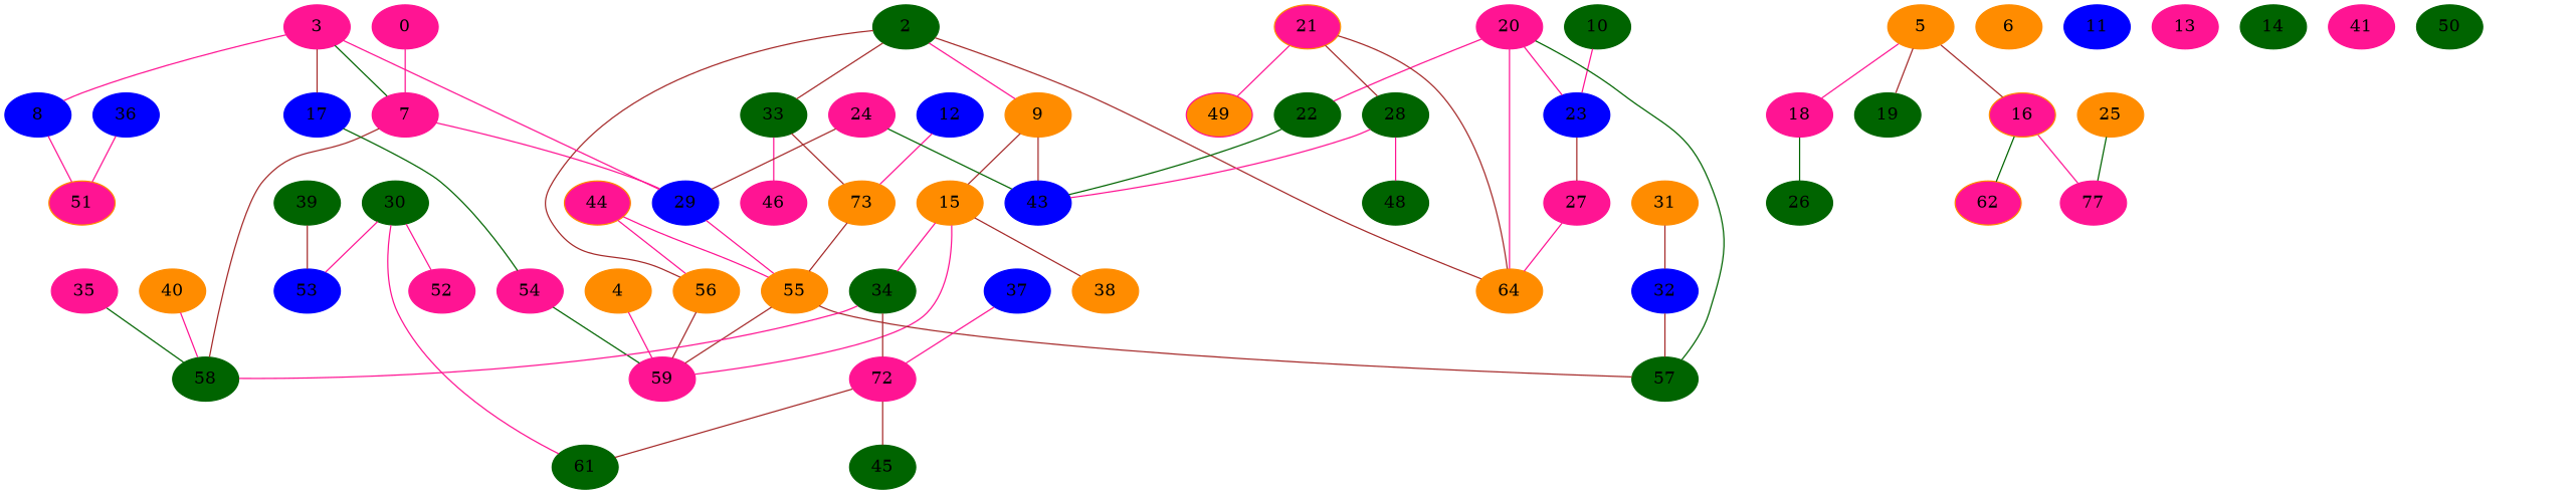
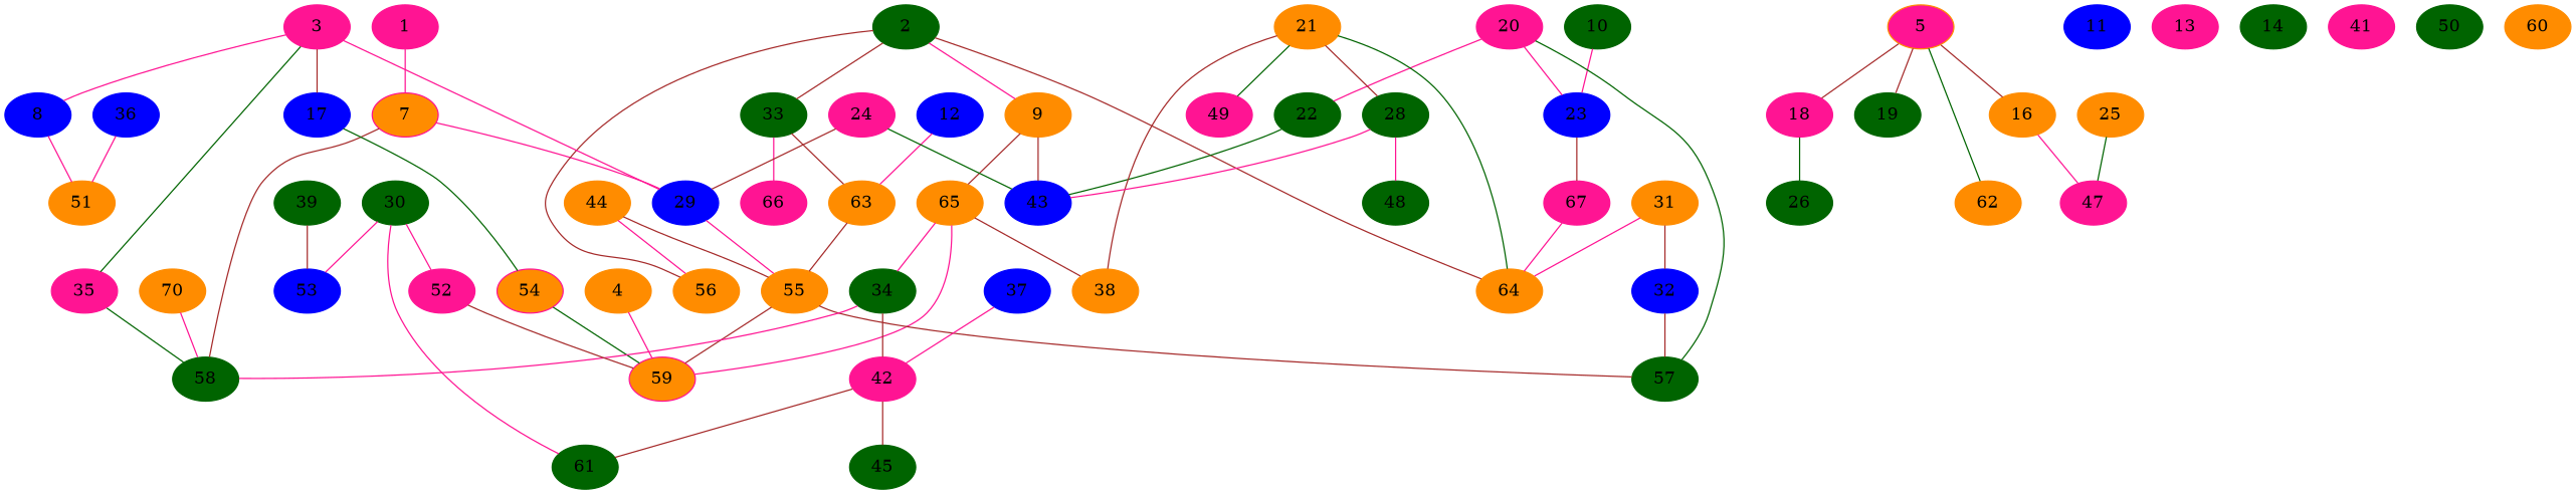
  graph {
    node [color=darkorange style=filled]
    edge [color=deeppink]
-   1 [color=deeppink label=0]
-   7 [color=deeppink]
+   1 [color=deeppink]
+   7 [color=deeppink fillcolor=darkorange]
    29 [color=blue]
    58 [color=darkgreen]
    2 [color=darkgreen]
    9
    33 [color=darkgreen]
    56
    64
-   15
+   15 [label=65]
    43 [color=blue]
-   63 [label=73]
-   46 [color=deeppink]
+   63
+   46 [color=deeppink label=66]
    3 [color=deeppink]
    8 [color=blue]
    17 [color=blue]
    35 [color=deeppink]
-   51 [fillcolor=deeppink]
-   54 [color=deeppink]
+   51
+   54 [color=deeppink fillcolor=darkorange]
    55
-   59 [color=deeppink]
+   59 [color=deeppink fillcolor=darkorange]
    4
-   5
-   16 [fillcolor=deeppink]
+   5 [fillcolor=deeppink]
+   16
    18 [color=deeppink]
    19 [color=darkgreen]
-   47 [color=deeppink label=77]
-   62 [fillcolor=deeppink]
+   47 [color=deeppink]
+   62
    26 [color=darkgreen]
-   6
    34 [color=darkgreen]
    38
    10 [color=darkgreen]
    23 [color=blue]
-   27 [color=deeppink]
+   27 [color=deeppink label=67]
    11 [color=blue]
    12 [color=blue]
    13 [color=deeppink]
    14 [color=darkgreen]
    32 [color=blue]
    31
-   42 [color=deeppink label=72]
+   42 [color=deeppink]
    20 [color=deeppink]
    22 [color=darkgreen]
    57 [color=darkgreen]
-   21 [fillcolor=deeppink]
+   21
    28 [color=darkgreen]
-   49 [color=deeppink fillcolor=darkorange]
+   49 [color=deeppink]
    48 [color=darkgreen]
    24 [color=deeppink]
    25
    30 [color=darkgreen]
    52 [color=deeppink]
    53 [color=blue]
    61 [color=darkgreen]
    45 [color=darkgreen]
    36 [color=blue]
    37 [color=blue]
    39 [color=darkgreen]
-   40
+   40 [label=70]
    41 [color=deeppink]
-   44 [fillcolor=deeppink]
+   44
    50 [color=darkgreen]
+   60
    1 -- 7
    7 -- 29
    7 -- 58 [color=brown]
    29 -- 55
    2 -- 9
    2 -- 33 [color=brown]
    2 -- 56 [color=brown]
    2 -- 64 [color=brown]
    9 -- 15 [color=brown]
    9 -- 43 [color=brown]
    33 -- 63 [color=brown]
    33 -- 46
    15 -- 59
    15 -- 34
    15 -- 38 [color=brown]
    63 -- 55 [color=brown]
    3 -- 29
    3 -- 8
    3 -- 17 [color=brown]
-   3 -- 7 [color=darkgreen]
+   3 -- 35 [color=darkgreen]
    8 -- 51
    17 -- 54 [color=darkgreen]
    35 -- 58 [color=darkgreen]
    54 -- 59 [color=darkgreen]
    55 -- 59 [color=brown]
    55 -- 57 [color=brown]
    4 -- 59
    5 -- 16 [color=brown]
-   5 -- 18
+   5 -- 18 [color=brown]
    5 -- 19 [color=brown]
    16 -- 47
-   16 -- 62 [color=darkgreen]
+   5 -- 62 [color=darkgreen]
    18 -- 26 [color=darkgreen]
    34 -- 58
    34 -- 42 [color=brown]
    10 -- 23
    23 -- 27 [color=brown]
    27 -- 64
    12 -- 63
    32 -- 57 [color=brown]
    31 -- 32 [color=brown]
    42 -- 61 [color=brown]
    42 -- 45 [color=brown]
-   20 -- 64
+   31 -- 64
    20 -- 23
    20 -- 22
    20 -- 57 [color=darkgreen]
    22 -- 43 [color=darkgreen]
-   21 -- 64 [color=brown]
+   21 -- 64 [color=darkgreen]
+   21 -- 38 [color=brown]
    21 -- 28 [color=brown]
-   21 -- 49
+   21 -- 49 [color=darkgreen]
    28 -- 43
    28 -- 48
    24 -- 29 [color=brown]
    24 -- 43 [color=darkgreen]
    25 -- 47 [color=darkgreen]
    30 -- 52
    30 -- 53
    30 -- 61
-   56 -- 59 [color=brown]
+   52 -- 59 [color=brown]
    36 -- 51
    37 -- 42
    39 -- 53 [color=brown]
    40 -- 58
    44 -- 56
-   44 -- 55
+   44 -- 55 [color=brown]
  }
